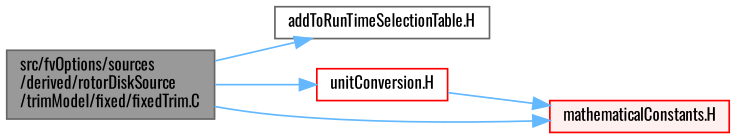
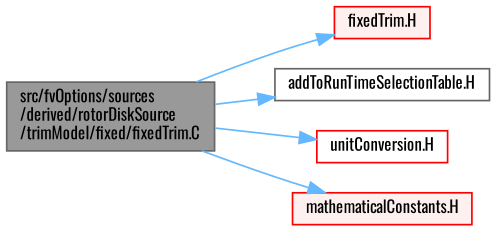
  digraph {
    fontname=Oswald
    rankdir=LR
    node [color=red fillcolor="#FFF0F0" fontname=Oswald fontsize=10 shape=box style=filled]
    edge [color=steelblue1 fontname=Oswald fontsize=10 labelfontname=Helvetica labelfontsize=10 style=solid]
    n1 [color=gray40 fillcolor=grey60 fontcolor=black height=0.2 label="src/fvOptions/sources\l/derived/rotorDiskSource\l/trimModel/fixed/fixedTrim.C" width=0.4]
+   n2 [height=0.2 label="fixedTrim.H" width=0.4]
    n3 [color=grey40 fillcolor=white height=0.2 label="addToRunTimeSelectionTable.H" width=0.4]
    n4 [fillcolor=white height=0.2 label="unitConversion.H" width=0.4]
    n5 [height=0.2 label="mathematicalConstants.H" width=0.4]
+   n1 -> n2
    n1 -> n3
    n1 -> n4
    n1 -> n5
-   n4 -> n5
  }
